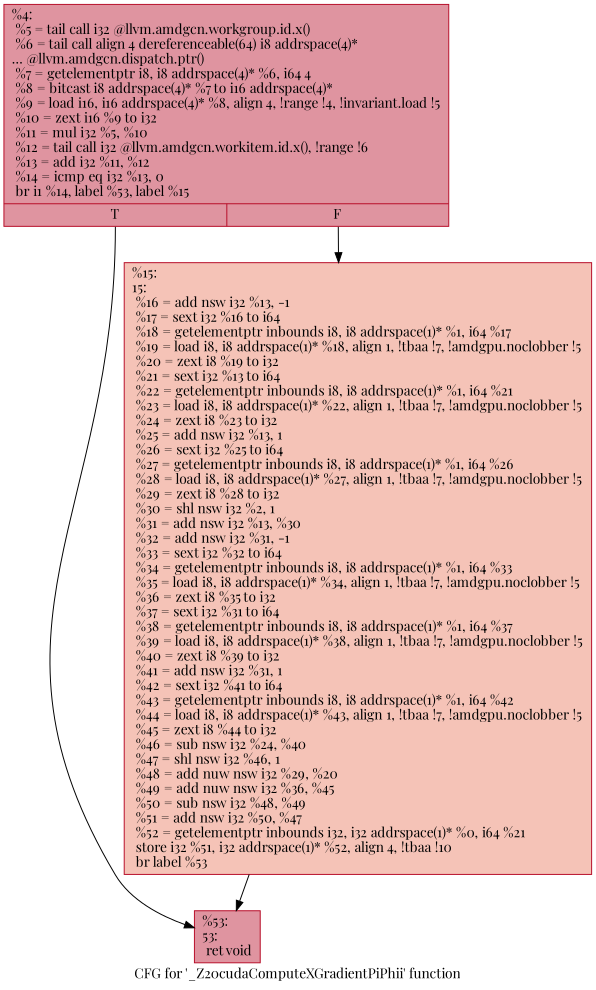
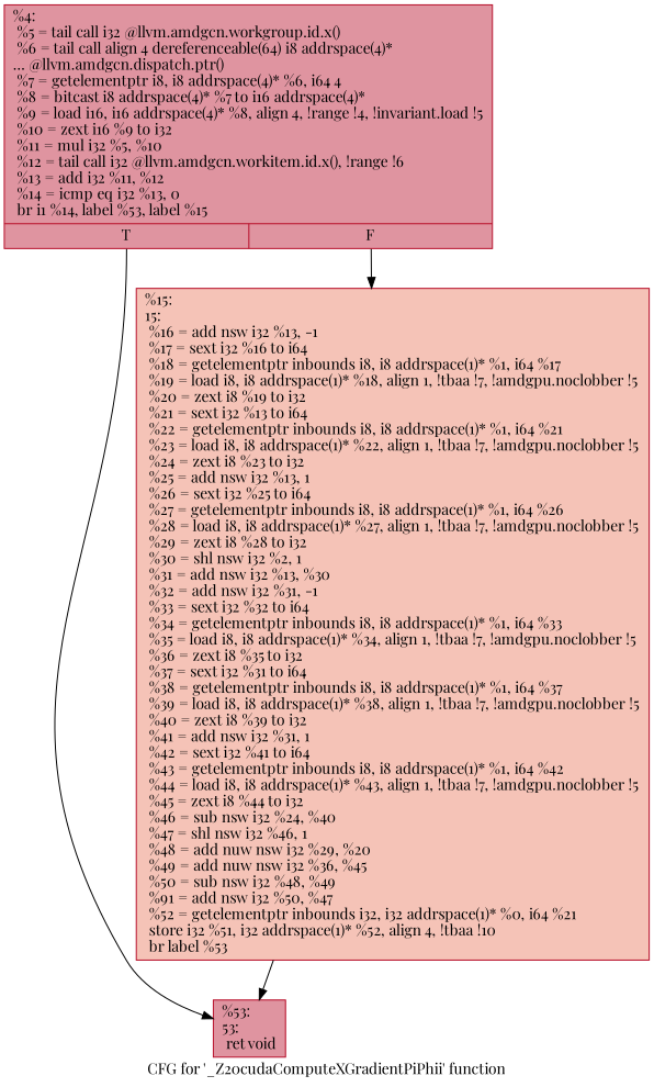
  digraph {
    label="CFG for '_Z20cudaComputeXGradientPiPhii' function"
    fontname="Playfair Display"
    node [color="#b70d28ff" fillcolor="#b70d2870" shape=record style=filled fontname="Playfair Display"]
    edge [fontname="Playfair Display"]
    n1 [label="{%4:\l  %5 = tail call i32 @llvm.amdgcn.workgroup.id.x()\l  %6 = tail call align 4 dereferenceable(64) i8 addrspace(4)*\l... @llvm.amdgcn.dispatch.ptr()\l  %7 = getelementptr i8, i8 addrspace(4)* %6, i64 4\l  %8 = bitcast i8 addrspace(4)* %7 to i16 addrspace(4)*\l  %9 = load i16, i16 addrspace(4)* %8, align 4, !range !4, !invariant.load !5\l  %10 = zext i16 %9 to i32\l  %11 = mul i32 %5, %10\l  %12 = tail call i32 @llvm.amdgcn.workitem.id.x(), !range !6\l  %13 = add i32 %11, %12\l  %14 = icmp eq i32 %13, 0\l  br i1 %14, label %53, label %15\l|{<s0>T|<s1>F}}"]
    n2 [label="{%53:\l53:                                               \l  ret void\l}"]
-   n3 [fillcolor="#e8765c70" label="{%15:\l15:                                               \l  %16 = add nsw i32 %13, -1\l  %17 = sext i32 %16 to i64\l  %18 = getelementptr inbounds i8, i8 addrspace(1)* %1, i64 %17\l  %19 = load i8, i8 addrspace(1)* %18, align 1, !tbaa !7, !amdgpu.noclobber !5\l  %20 = zext i8 %19 to i32\l  %21 = sext i32 %13 to i64\l  %22 = getelementptr inbounds i8, i8 addrspace(1)* %1, i64 %21\l  %23 = load i8, i8 addrspace(1)* %22, align 1, !tbaa !7, !amdgpu.noclobber !5\l  %24 = zext i8 %23 to i32\l  %25 = add nsw i32 %13, 1\l  %26 = sext i32 %25 to i64\l  %27 = getelementptr inbounds i8, i8 addrspace(1)* %1, i64 %26\l  %28 = load i8, i8 addrspace(1)* %27, align 1, !tbaa !7, !amdgpu.noclobber !5\l  %29 = zext i8 %28 to i32\l  %30 = shl nsw i32 %2, 1\l  %31 = add nsw i32 %13, %30\l  %32 = add nsw i32 %31, -1\l  %33 = sext i32 %32 to i64\l  %34 = getelementptr inbounds i8, i8 addrspace(1)* %1, i64 %33\l  %35 = load i8, i8 addrspace(1)* %34, align 1, !tbaa !7, !amdgpu.noclobber !5\l  %36 = zext i8 %35 to i32\l  %37 = sext i32 %31 to i64\l  %38 = getelementptr inbounds i8, i8 addrspace(1)* %1, i64 %37\l  %39 = load i8, i8 addrspace(1)* %38, align 1, !tbaa !7, !amdgpu.noclobber !5\l  %40 = zext i8 %39 to i32\l  %41 = add nsw i32 %31, 1\l  %42 = sext i32 %41 to i64\l  %43 = getelementptr inbounds i8, i8 addrspace(1)* %1, i64 %42\l  %44 = load i8, i8 addrspace(1)* %43, align 1, !tbaa !7, !amdgpu.noclobber !5\l  %45 = zext i8 %44 to i32\l  %46 = sub nsw i32 %24, %40\l  %47 = shl nsw i32 %46, 1\l  %48 = add nuw nsw i32 %29, %20\l  %49 = add nuw nsw i32 %36, %45\l  %50 = sub nsw i32 %48, %49\l  %51 = add nsw i32 %50, %47\l  %52 = getelementptr inbounds i32, i32 addrspace(1)* %0, i64 %21\l  store i32 %51, i32 addrspace(1)* %52, align 4, !tbaa !10\l  br label %53\l}"]
+   n3 [fillcolor="#e8765c70" label="{%15:\l15:                                               \l  %16 = add nsw i32 %13, -1\l  %17 = sext i32 %16 to i64\l  %18 = getelementptr inbounds i8, i8 addrspace(1)* %1, i64 %17\l  %19 = load i8, i8 addrspace(1)* %18, align 1, !tbaa !7, !amdgpu.noclobber !5\l  %20 = zext i8 %19 to i32\l  %21 = sext i32 %13 to i64\l  %22 = getelementptr inbounds i8, i8 addrspace(1)* %1, i64 %21\l  %23 = load i8, i8 addrspace(1)* %22, align 1, !tbaa !7, !amdgpu.noclobber !5\l  %24 = zext i8 %23 to i32\l  %25 = add nsw i32 %13, 1\l  %26 = sext i32 %25 to i64\l  %27 = getelementptr inbounds i8, i8 addrspace(1)* %1, i64 %26\l  %28 = load i8, i8 addrspace(1)* %27, align 1, !tbaa !7, !amdgpu.noclobber !5\l  %29 = zext i8 %28 to i32\l  %30 = shl nsw i32 %2, 1\l  %31 = add nsw i32 %13, %30\l  %32 = add nsw i32 %31, -1\l  %33 = sext i32 %32 to i64\l  %34 = getelementptr inbounds i8, i8 addrspace(1)* %1, i64 %33\l  %35 = load i8, i8 addrspace(1)* %34, align 1, !tbaa !7, !amdgpu.noclobber !5\l  %36 = zext i8 %35 to i32\l  %37 = sext i32 %31 to i64\l  %38 = getelementptr inbounds i8, i8 addrspace(1)* %1, i64 %37\l  %39 = load i8, i8 addrspace(1)* %38, align 1, !tbaa !7, !amdgpu.noclobber !5\l  %40 = zext i8 %39 to i32\l  %41 = add nsw i32 %31, 1\l  %42 = sext i32 %41 to i64\l  %43 = getelementptr inbounds i8, i8 addrspace(1)* %1, i64 %42\l  %44 = load i8, i8 addrspace(1)* %43, align 1, !tbaa !7, !amdgpu.noclobber !5\l  %45 = zext i8 %44 to i32\l  %46 = sub nsw i32 %24, %40\l  %47 = shl nsw i32 %46, 1\l  %48 = add nuw nsw i32 %29, %20\l  %49 = add nuw nsw i32 %36, %45\l  %50 = sub nsw i32 %48, %49\l  %91 = add nsw i32 %50, %47\l  %52 = getelementptr inbounds i32, i32 addrspace(1)* %0, i64 %21\l  store i32 %51, i32 addrspace(1)* %52, align 4, !tbaa !10\l  br label %53\l}"]
    n1 -> n2 [tailport=s0]
    n1 -> n3 [tailport=s1]
    n3 -> n2
  }
